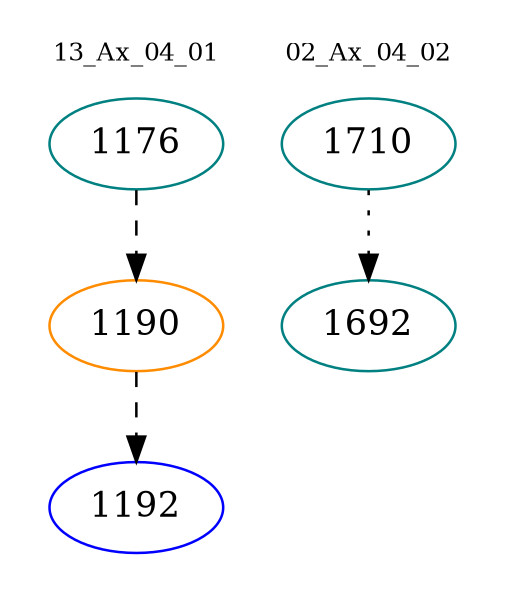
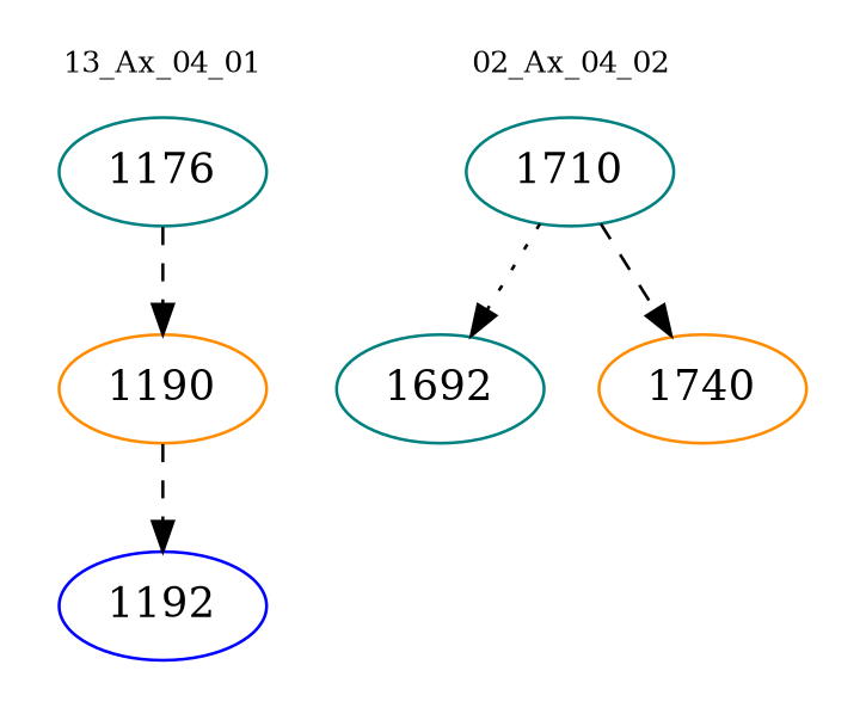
  digraph {
    node [color=teal]
    edge [color=black style=dashed]
    n1 [color=darkorange label=1190]
    n2 [label=1176]
    n3 [color=blue label=1192]
    n4 [label=1710]
    n5 [label=1692]
+   n6 [color=darkorange label=1740]
    subgraph cluster_1 {
      color=white
      fontsize=10
      label="13_Ax_04_01"
      n1
      n2
      n3
    }
    subgraph cluster_2 {
      color=white
      fontsize=10
      label="02_Ax_04_02"
      n4
      n5
+     n6
    }
    n1 -> n3
    n2 -> n1
    n4 -> n5 [style=dotted]
+   n4 -> n6
  }
